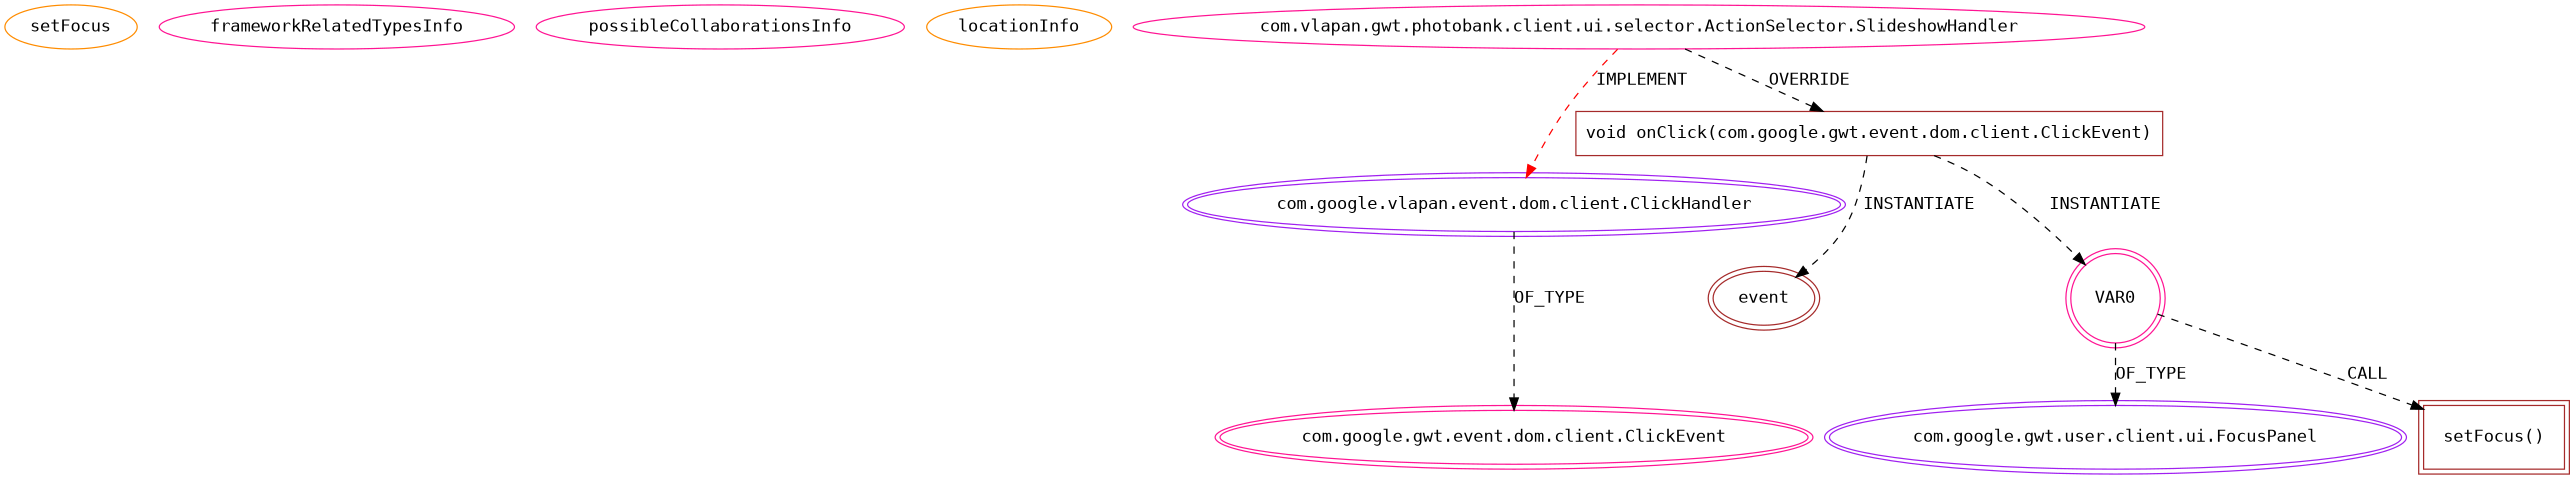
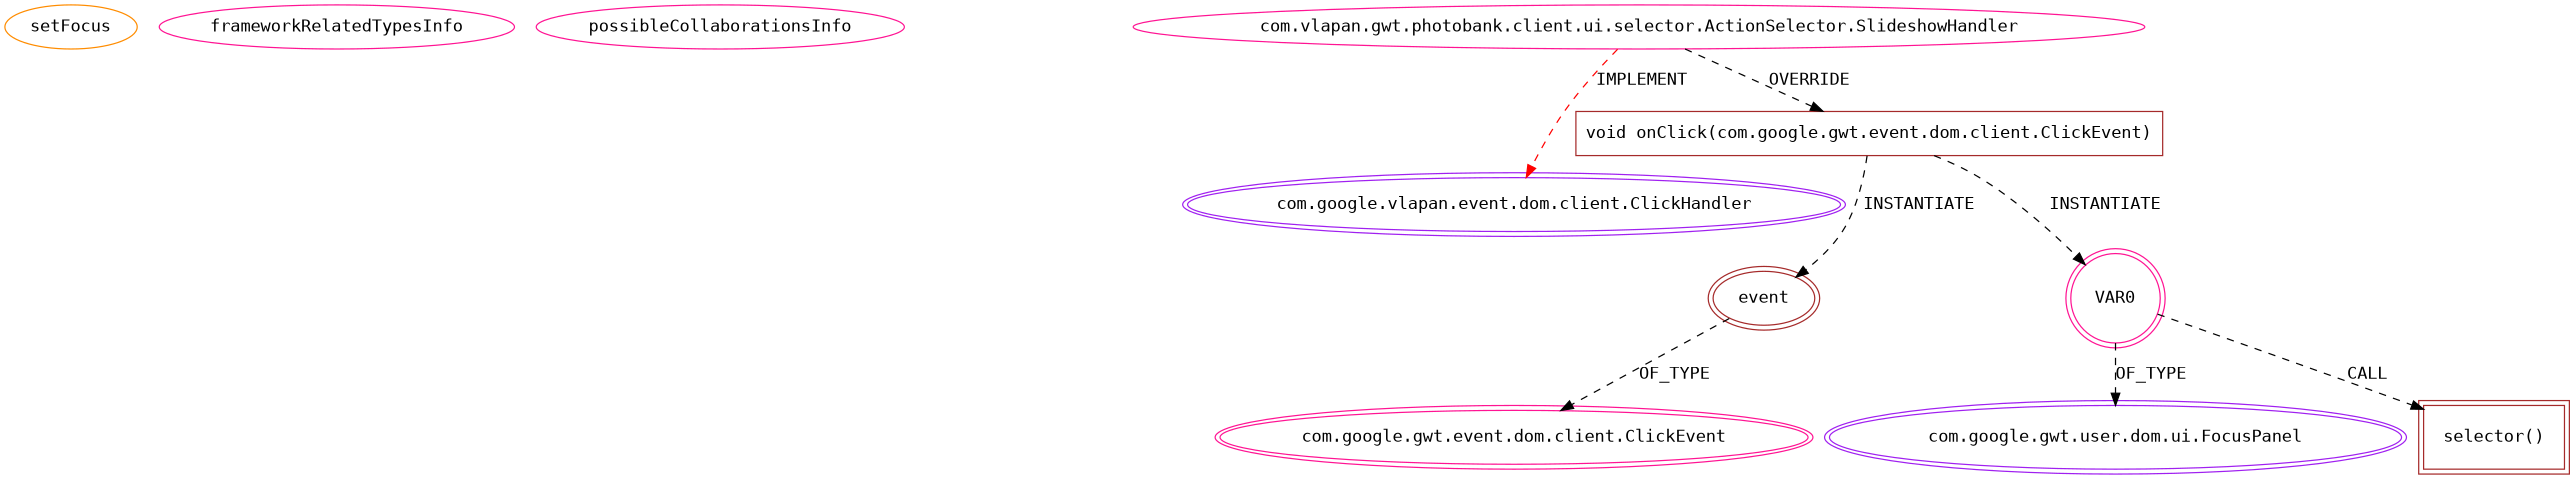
  digraph {
    fontname="DejaVu Sans Mono"
    node [color=deeppink fontname="DejaVu Sans Mono" isFrameworkType=true]
    edge [fontname="DejaVu Sans Mono" style=dashed]
    n1 [category=extension_graph color=darkorange graphId=4636 isAnonymous=false label=setFocus possibleRelation=false isFrameworkType=""]
    frameworkRelatedTypesInfo [0="com.google.gwt.event.dom.client.ClickHandler" isFrameworkType=""]
    possibleCollaborationsInfo [isFrameworkType=""]
-   locationInfo [color=darkorange contextSignature=SlideshowHandler filePath="/vlapan-PhotoBank/PhotoBank-master/src/com/vlapan/gwt/photobank/client/ui/selector/ActionSelector.java" graphId=4636 projectName="vlapan-PhotoBank" isFrameworkType=""]
    n5 [isFrameworkType=false label="com.vlapan.gwt.photobank.client.ui.selector.ActionSelector.SlideshowHandler" vertexType=ROOT_CLIENT_CLASS_DECLARATION]
    n6 [color=purple label="com.google.vlapan.event.dom.client.ClickHandler" peripheries=2 vertexType=FRAMEWORK_INTERFACE_TYPE]
    n7 [color=brown isFrameworkType=false label="void onClick(com.google.gwt.event.dom.client.ClickEvent)" shape=box vertexType=OVERRIDING_METHOD_DECLARATION]
    n8 [color=brown label=event peripheries=2 vertexType=PARAMETER_DECLARATION]
    n9 [label=VAR0 peripheries=2 shape=circle vertexType=VARIABLE_EXPRESION]
    n10 [label="com.google.gwt.event.dom.client.ClickEvent" peripheries=2 vertexType=FRAMEWORK_CLASS_TYPE]
-   n11 [color=purple label="com.google.gwt.user.client.ui.FocusPanel" peripheries=2 vertexType=FRAMEWORK_CLASS_TYPE]
-   n12 [color=brown label="setFocus()" peripheries=2 shape=box vertexType=INSIDE_CALL]
+   n11 [color=purple label="com.google.gwt.user.dom.ui.FocusPanel" peripheries=2 vertexType=FRAMEWORK_CLASS_TYPE]
+   n12 [color=brown label="selector()" peripheries=2 shape=box vertexType=INSIDE_CALL]
    n5 -> n6 [color=red label=IMPLEMENT]
    n5 -> n7 [label=OVERRIDE]
    n7 -> n8 [label=INSTANTIATE]
    n7 -> n9 [label=INSTANTIATE]
-   n6 -> n10 [label=OF_TYPE]
+   n8 -> n10 [label=OF_TYPE]
    n9 -> n11 [label=OF_TYPE]
    n9 -> n12 [label=CALL]
  }
